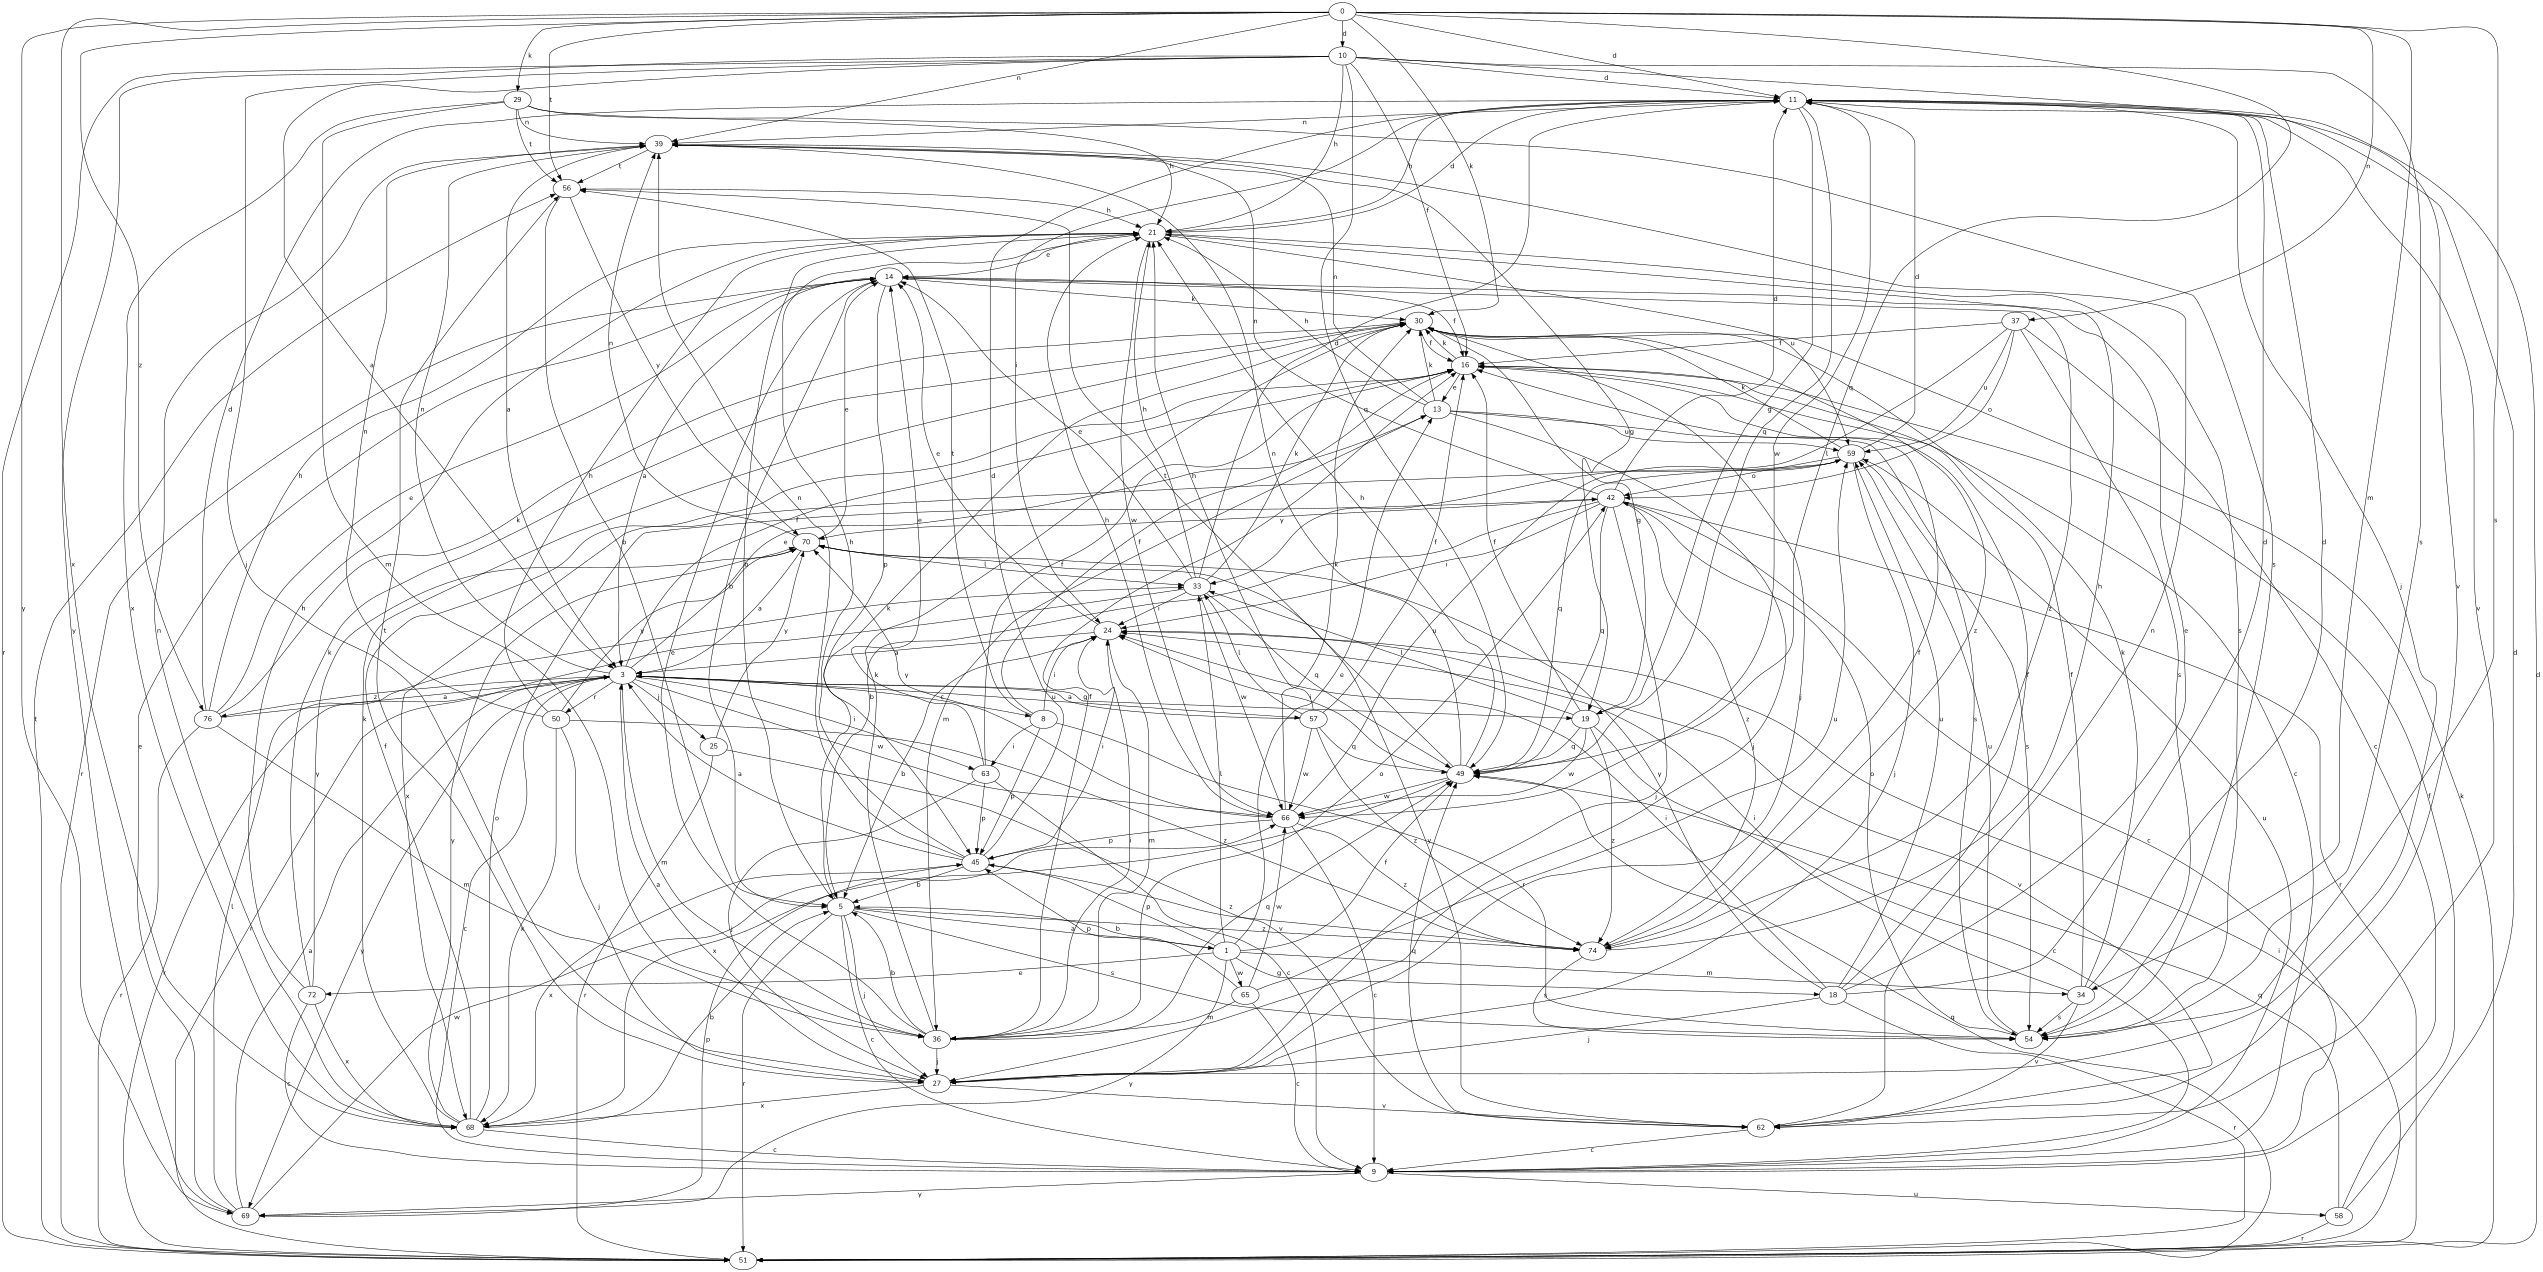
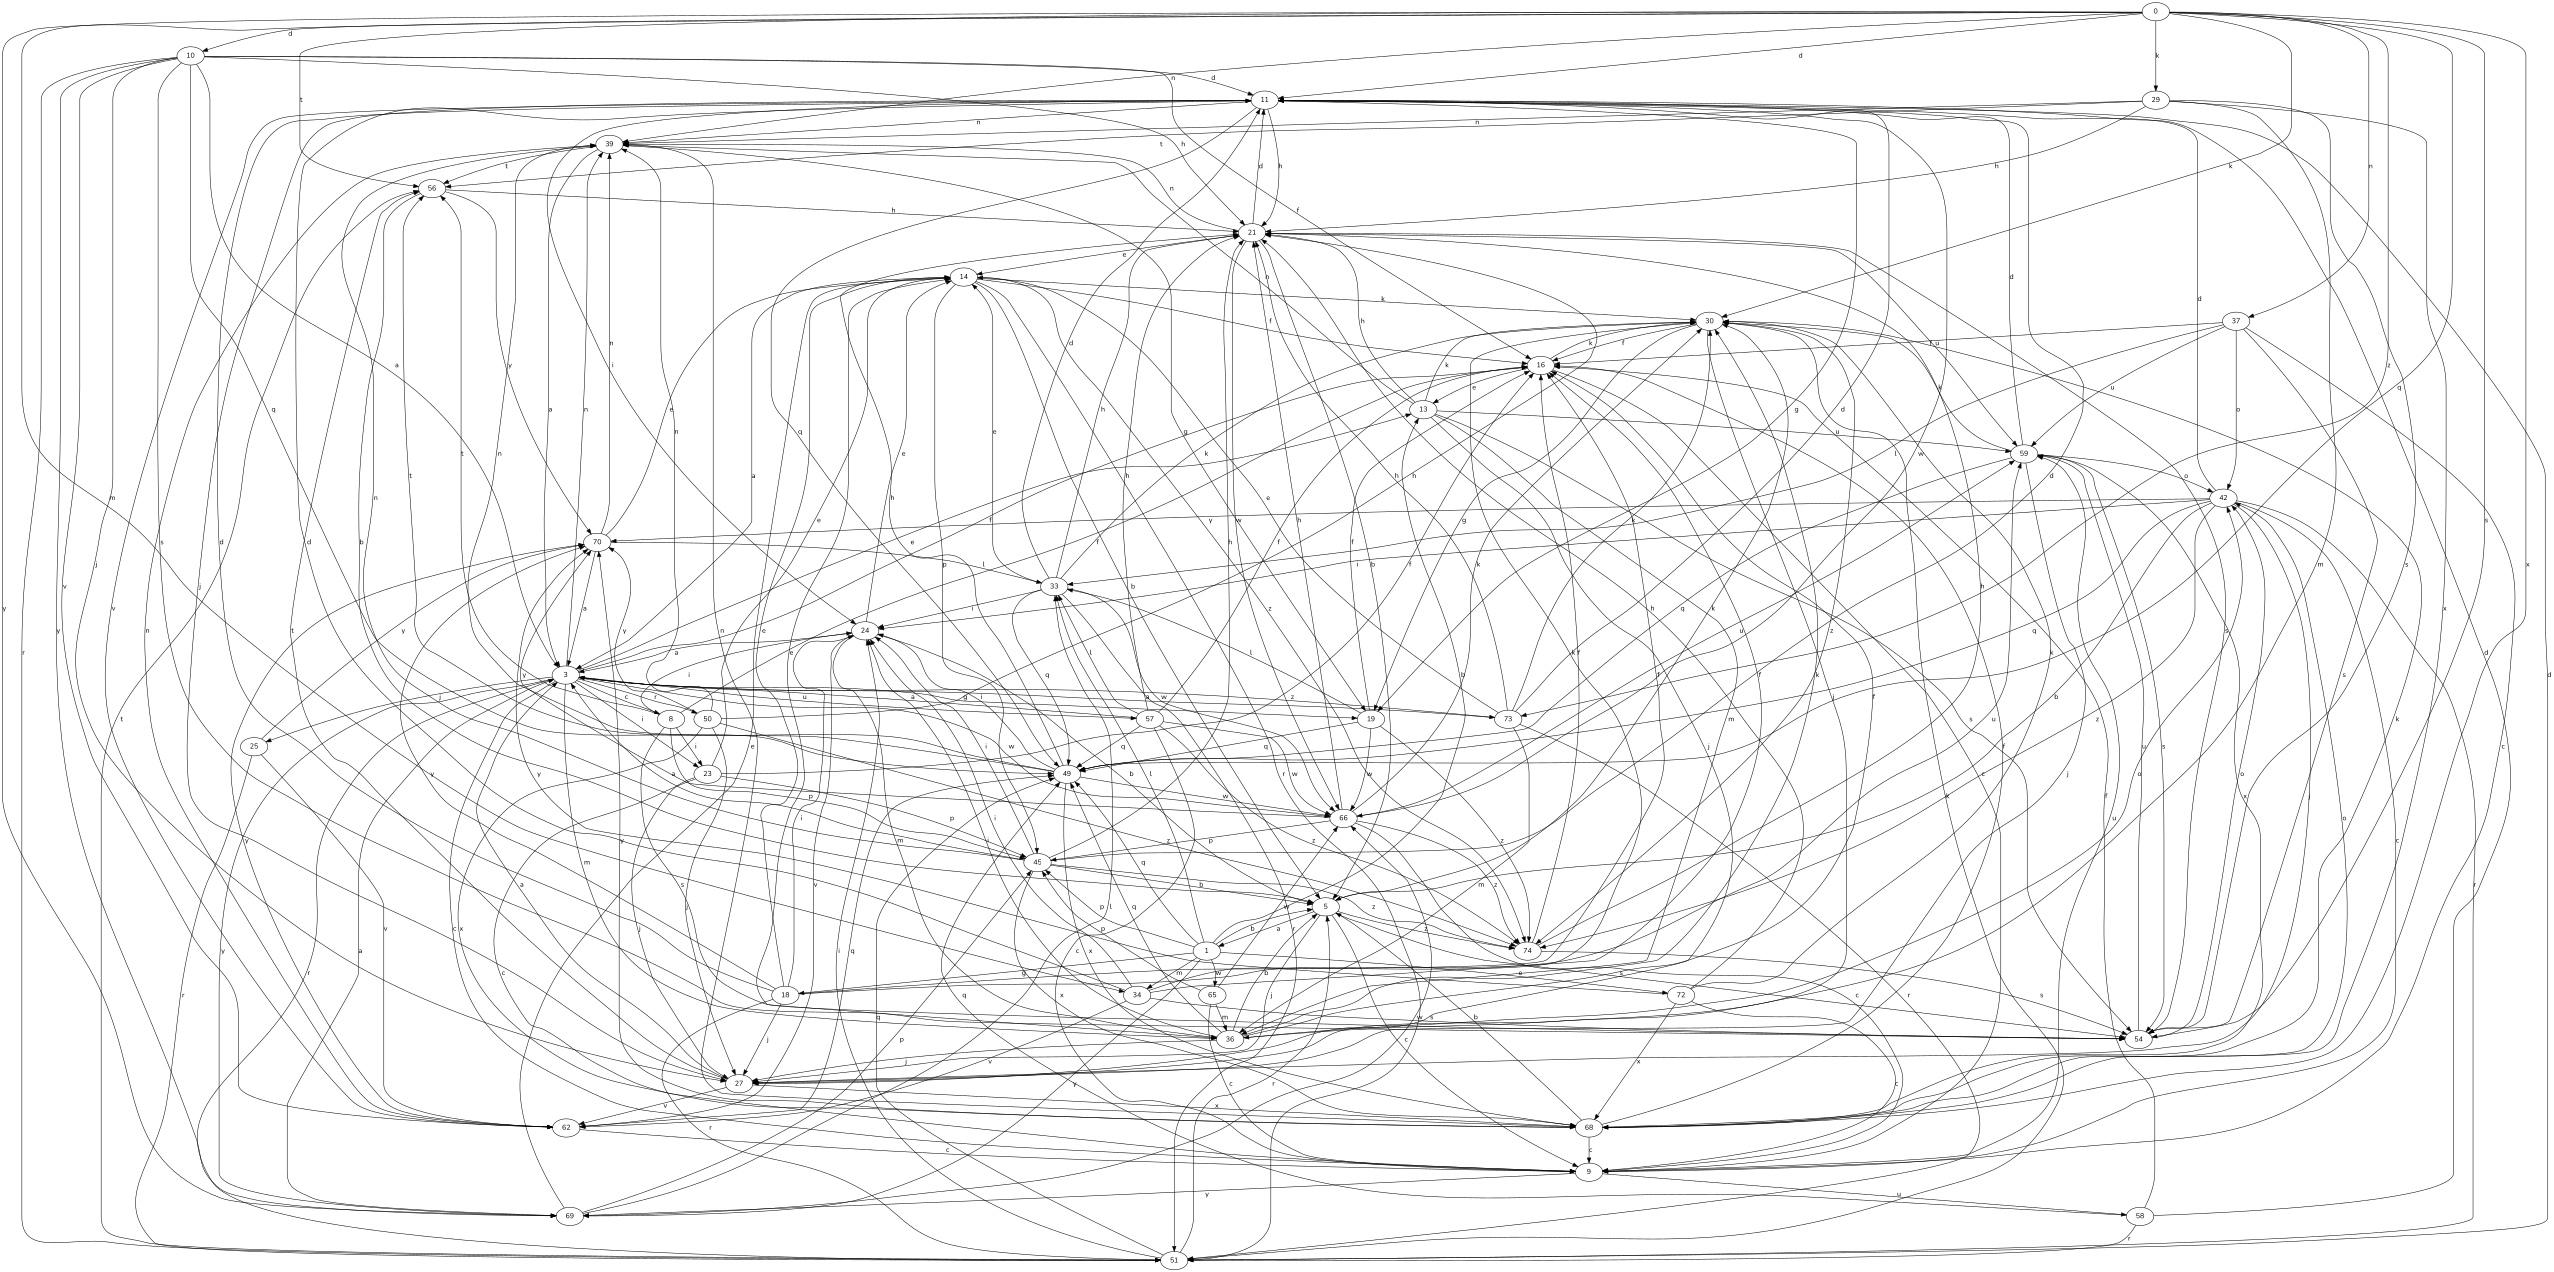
  strict digraph {
    fontname=Nunito
    node [fontname=Nunito]
    edge [fontname=Nunito]
    0
    10
    11
    29
    30
    34
    37
    39
    49
    54
    56
    68
    69
-   73 [label=76]
+   73
    3
    16
    51
    27
    21
    62
    19
    66
    24
    36
    74
    33
    9
    59
    42
    5
    70
    45
    14
    1
    n35 [label=72]
    13
    18
    65
    8
-   23 [label=63]
+   23
    25
    50
    57
    58
    0 -> 10 [label=d]
    0 -> 11 [label=d]
    0 -> 29 [label=k]
    0 -> 30 [label=k]
    0 -> 34 [label=m]
    0 -> 37 [label=n]
    0 -> 39 [label=n]
    0 -> 49 [label=q]
    0 -> 54 [label=s]
    0 -> 56 [label=t]
    0 -> 68 [label=x]
    0 -> 69 [label=y]
    0 -> 73 [label=z]
    10 -> 11 [label=d]
    10 -> 49 [label=q]
    10 -> 54 [label=s]
    10 -> 69 [label=y]
    10 -> 3 [label=a]
    10 -> 16 [label=f]
    10 -> 51 [label=r]
    10 -> 27 [label=j]
    10 -> 21 [label=h]
    10 -> 62 [label=v]
    11 -> 39 [label=n]
    11 -> 49 [label=q]
    11 -> 27 [label=j]
    11 -> 21 [label=h]
    11 -> 62 [label=v]
    11 -> 19 [label=g]
    11 -> 66 [label=w]
    11 -> 24 [label=i]
    29 -> 39 [label=n]
    29 -> 54 [label=s]
    29 -> 56 [label=t]
    29 -> 68 [label=x]
    29 -> 21 [label=h]
    29 -> 36 [label=m]
    30 -> 16 [label=f]
    30 -> 27 [label=j]
    30 -> 19 [label=g]
    30 -> 74 [label=z]
    34 -> 11 [label=d]
    34 -> 30 [label=k]
    34 -> 54 [label=s]
    34 -> 16 [label=f]
    34 -> 62 [label=v]
    34 -> 24 [label=i]
    37 -> 54 [label=s]
    37 -> 16 [label=f]
    37 -> 33 [label=l]
    37 -> 9 [label=c]
    37 -> 59 [label=u]
    37 -> 42 [label=o]
    39 -> 56 [label=t]
    39 -> 3 [label=a]
    39 -> 19 [label=g]
    49 -> 39 [label=n]
    49 -> 56 [label=t]
    49 -> 68 [label=x]
    49 -> 21 [label=h]
    49 -> 66 [label=w]
    49 -> 24 [label=i]
    54 -> 59 [label=u]
    54 -> 42 [label=o]
    56 -> 21 [label=h]
    56 -> 5 [label=b]
    56 -> 70 [label=y]
    68 -> 30 [label=k]
    68 -> 39 [label=n]
    68 -> 16 [label=f]
    68 -> 9 [label=c]
    68 -> 42 [label=o]
    68 -> 5 [label=b]
    68 -> 70 [label=y]
    69 -> 3 [label=a]
    69 -> 66 [label=w]
    69 -> 33 [label=l]
    69 -> 45 [label=p]
    69 -> 14 [label=e]
    73 -> 11 [label=d]
    73 -> 30 [label=k]
    73 -> 3 [label=a]
    73 -> 51 [label=r]
    73 -> 21 [label=h]
    73 -> 36 [label=m]
    73 -> 14 [label=e]
    3 -> 39 [label=n]
    3 -> 69 [label=y]
    3 -> 73 [label=z]
    3 -> 16 [label=f]
    3 -> 51 [label=r]
    3 -> 19 [label=g]
    3 -> 66 [label=w]
    3 -> 36 [label=m]
    3 -> 9 [label=c]
    3 -> 13 [label=e]
    3 -> 8 [label=c]
    3 -> 23 [label=i]
    3 -> 25 [label=j]
    3 -> 50 [label=r]
    3 -> 57 [label=u]
    16 -> 30 [label=k]
    16 -> 9 [label=c]
    16 -> 13 [label=e]
    51 -> 11 [label=d]
    51 -> 30 [label=k]
    51 -> 49 [label=q]
    51 -> 56 [label=t]
    51 -> 24 [label=i]
    27 -> 56 [label=t]
    27 -> 68 [label=x]
    27 -> 3 [label=a]
    27 -> 62 [label=v]
    21 -> 11 [label=d]
-   42 -> 39 [label=n]
+   21 -> 39 [label=n]
    21 -> 54 [label=s]
    21 -> 66 [label=w]
    21 -> 59 [label=u]
    21 -> 5 [label=b]
    21 -> 14 [label=e]
    62 -> 39 [label=n]
    62 -> 49 [label=q]
    62 -> 9 [label=c]
    62 -> 70 [label=y]
    19 -> 49 [label=q]
    19 -> 16 [label=f]
    19 -> 66 [label=w]
    19 -> 74 [label=z]
    19 -> 33 [label=l]
-   19 -> 9 [label=c]
+   57 -> 9 [label=c]
    66 -> 30 [label=k]
    66 -> 21 [label=h]
    66 -> 74 [label=z]
    66 -> 9 [label=c]
    66 -> 59 [label=u]
    66 -> 70 [label=y]
    66 -> 45 [label=p]
    24 -> 3 [label=a]
    24 -> 62 [label=v]
    24 -> 36 [label=m]
    24 -> 5 [label=b]
    24 -> 14 [label=e]
    36 -> 30 [label=k]
    36 -> 49 [label=q]
    36 -> 16 [label=f]
    36 -> 27 [label=j]
    36 -> 24 [label=i]
    36 -> 42 [label=o]
    36 -> 5 [label=b]
    36 -> 14 [label=e]
    74 -> 54 [label=s]
    74 -> 16 [label=f]
    74 -> 21 [label=h]
    33 -> 11 [label=d]
    33 -> 30 [label=k]
    33 -> 49 [label=q]
    33 -> 51 [label=r]
    33 -> 21 [label=h]
    33 -> 66 [label=w]
    33 -> 24 [label=i]
    33 -> 14 [label=e]
    9 -> 69 [label=y]
    9 -> 59 [label=u]
    9 -> 58 [label=u]
    59 -> 11 [label=d]
    59 -> 30 [label=k]
    59 -> 49 [label=q]
    59 -> 54 [label=s]
    59 -> 68 [label=x]
    59 -> 27 [label=j]
    59 -> 42 [label=o]
    42 -> 11 [label=d]
    42 -> 49 [label=q]
    42 -> 51 [label=r]
    42 -> 27 [label=j]
    42 -> 24 [label=i]
    42 -> 74 [label=z]
    42 -> 9 [label=c]
    42 -> 5 [label=b]
    42 -> 70 [label=y]
    5 -> 30 [label=k]
    5 -> 54 [label=s]
-   5 -> 51 [label=r]
+   51 -> 5 [label=r]
    5 -> 27 [label=j]
    5 -> 74 [label=z]
    5 -> 9 [label=c]
    5 -> 1 [label=a]
    70 -> 39 [label=n]
    70 -> 3 [label=a]
    70 -> 33 [label=l]
    70 -> 14 [label=e]
    45 -> 11 [label=d]
    45 -> 39 [label=n]
    45 -> 68 [label=x]
    45 -> 3 [label=a]
    45 -> 21 [label=h]
    45 -> 24 [label=i]
    45 -> 74 [label=z]
    45 -> 5 [label=b]
    14 -> 30 [label=k]
    14 -> 3 [label=a]
    14 -> 16 [label=f]
    14 -> 51 [label=r]
    14 -> 74 [label=z]
    14 -> 5 [label=b]
    14 -> 45 [label=p]
    1 -> 34 [label=m]
-   1 -> 49 [label=f]
+   1 -> 49 [label=q]
    1 -> 69 [label=y]
    1 -> 33 [label=l]
    1 -> 5 [label=b]
    1 -> 45 [label=p]
    1 -> n35 [label=e]
-   1 -> 13 [label=e]
+   1 -> 13 [label=b]
    1 -> 18 [label=g]
    1 -> 65 [label=w]
    n35 -> 30 [label=k]
    n35 -> 68 [label=x]
    n35 -> 21 [label=h]
    n35 -> 9 [label=c]
    n35 -> 70 [label=y]
    13 -> 30 [label=k]
    13 -> 39 [label=n]
    13 -> 54 [label=s]
    13 -> 27 [label=j]
    13 -> 21 [label=h]
    13 -> 36 [label=m]
    13 -> 59 [label=u]
    18 -> 11 [label=d]
    18 -> 16 [label=f]
    18 -> 51 [label=r]
    18 -> 27 [label=j]
    18 -> 24 [label=i]
    18 -> 59 [label=u]
    18 -> 70 [label=y]
    18 -> 14 [label=e]
    65 -> 66 [label=w]
    65 -> 36 [label=m]
    65 -> 9 [label=c]
-   65 -> 59 [label=u]
    65 -> 45 [label=p]
-   8 -> 54 [label=r]
+   8 -> 54 [label=s]
    8 -> 56 [label=t]
    8 -> 16 [label=f]
    8 -> 24 [label=i]
    8 -> 45 [label=p]
    8 -> 23 [label=i]
    23 -> 16 [label=f]
    23 -> 27 [label=j]
    23 -> 9 [label=c]
    23 -> 45 [label=p]
    23 -> 14 [label=e]
    25 -> 51 [label=r]
    25 -> 62 [label=v]
    25 -> 70 [label=y]
    50 -> 39 [label=n]
    50 -> 68 [label=x]
    50 -> 27 [label=j]
    50 -> 21 [label=h]
    50 -> 74 [label=z]
    50 -> 70 [label=y]
    57 -> 49 [label=q]
    57 -> 3 [label=a]
    57 -> 16 [label=f]
    57 -> 21 [label=h]
    57 -> 66 [label=w]
    57 -> 74 [label=z]
    57 -> 33 [label=l]
    58 -> 11 [label=d]
    58 -> 49 [label=q]
    58 -> 16 [label=f]
    58 -> 51 [label=r]
  }
